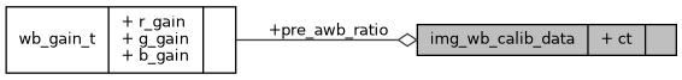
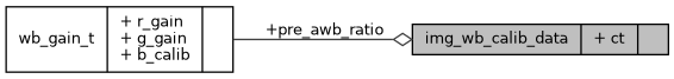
  digraph {
    rankdir=LR
    node [color=black fontname=Helvetica fontsize=10 shape=record]
    n1 [fillcolor=grey75 fontcolor=black height=0.2 label="{img_wb_calib_data\n|+ ct\l|}" style=filled width=0.4]
-   n2 [height=0.2 label="{wb_gain_t\n|+ r_gain\l+ g_gain\l+ b_gain\l|}" width=0.4]
+   n2 [height=0.2 label="{wb_gain_t\n|+ r_gain\l+ g_gain\l+ b_calib\l|}" width=0.4]
    n2 -> n1 [arrowhead=odiamond color=grey25 fontname=Helvetica fontsize=10 label=" +pre_awb_ratio" labelfontname=Helvetica labelfontsize=10 style=solid]
  }
